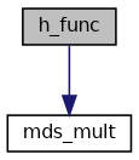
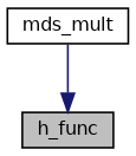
  digraph {
    rankdir=TB
    node [color=black fontname=Helvetica fontsize=10 shape=record style=filled]
    n1 [fillcolor=grey75 fontcolor=black height=0.2 label=h_func width=0.4]
    n2 [fillcolor=white height=0.2 label=mds_mult width=0.4]
-   n1 -> n2 [color=midnightblue fontname=Helvetica fontsize=10 labelfontname=Helvetica labelfontsize=10 style=solid]
+   n2 -> n1 [color=midnightblue fontname=Helvetica fontsize=10 labelfontname=Helvetica labelfontsize=10 style=solid]
  }
